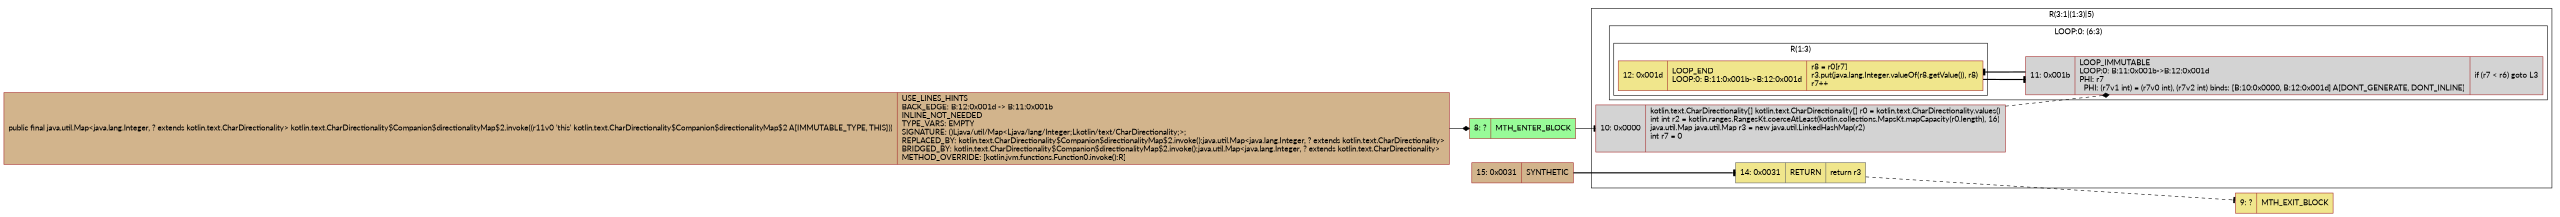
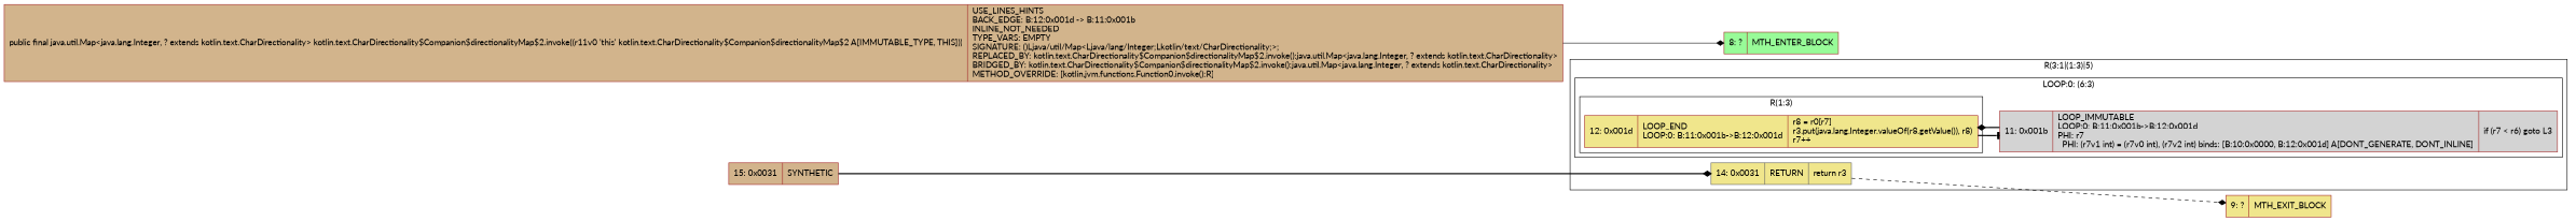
  digraph {
    fontname=Lato
    rankdir=LR
    node [color=brown fillcolor=khaki fontname=Lato shape=record style=filled]
    edge [arrowhead=diamond fontname=Lato style=bold]
    n1 [label="{12\:\ 0x001d|LOOP_END\lLOOP:0: B:11:0x001b\-\>B:12:0x001d\l|r8 = r0[r7]\lr3.put(java.lang.Integer.valueOf(r8.getValue()), r8)\lr7++\l}"]
    n2 [fillcolor=lightgrey label="{11\:\ 0x001b|LOOP_IMMUTABLE\lLOOP:0: B:11:0x001b\-\>B:12:0x001d\lPHI: r7 \l  PHI: (r7v1 int) = (r7v0 int), (r7v2 int) binds: [B:10:0x0000, B:12:0x001d] A[DONT_GENERATE, DONT_INLINE]\l|if (r7 \< r6) goto L3\l}"]
-   n3 [fillcolor=lightgrey label="{10\:\ 0x0000|kotlin.text.CharDirectionality[] kotlin.text.CharDirectionality[] r0 = kotlin.text.CharDirectionality.values()\lint int r2 = kotlin.ranges.RangesKt.coerceAtLeast(kotlin.collections.MapsKt.mapCapacity(r0.length), 16)\ljava.util.Map java.util.Map r3 = new java.util.LinkedHashMap(r2)\lint r7 = 0\l\l}"]
    n4 [color=gray40 label="{14\:\ 0x0031|RETURN\l|return r3\l}"]
    n5 [label="{9\:\ ?|MTH_EXIT_BLOCK\l}"]
    n6 [fillcolor=tan label="{15\:\ 0x0031|SYNTHETIC\l}"]
    n7 [fillcolor=palegreen label="{8\:\ ?|MTH_ENTER_BLOCK\l}"]
    n8 [fillcolor=tan label="{public final java.util.Map\<java.lang.Integer, ? extends kotlin.text.CharDirectionality\> kotlin.text.CharDirectionality$Companion$directionalityMap$2.invoke((r11v0 'this' kotlin.text.CharDirectionality$Companion$directionalityMap$2 A[IMMUTABLE_TYPE, THIS]))  | USE_LINES_HINTS\lBACK_EDGE: B:12:0x001d \-\> B:11:0x001b\lINLINE_NOT_NEEDED\lTYPE_VARS: EMPTY\lSIGNATURE: ()Ljava\/util\/Map\<Ljava\/lang\/Integer;Lkotlin\/text\/CharDirectionality;\>;\lREPLACED_BY: kotlin.text.CharDirectionality$Companion$directionalityMap$2.invoke():java.util.Map\<java.lang.Integer, ? extends kotlin.text.CharDirectionality\>\lBRIDGED_BY: kotlin.text.CharDirectionality$Companion$directionalityMap$2.invoke():java.util.Map\<java.lang.Integer, ? extends kotlin.text.CharDirectionality\>\lMETHOD_OVERRIDE: [kotlin.jvm.functions.Function0.invoke():R]\l}"]
    subgraph cluster_1 {
      label="R(3:1|(1:3)|5)"
-     n3
      n4
      subgraph cluster_2 {
        label="LOOP:0: (6:3)"
        n2
        subgraph cluster_3 {
          label="R(1:3)"
          n1
        }
      }
    }
    n1 -> n2 [arrowhead=tee]
-   n2 -> n1 [arrowhead=tee]
-   n3 -> n2 [style=dashed]
-   n4 -> n5 [arrowhead=tee style=dashed]
-   n6 -> n4 [arrowhead=tee]
-   n7 -> n3 [arrowhead=tee style=solid]
+   n2 -> n1
+   n4 -> n5 [style=dashed]
+   n6 -> n4
    n8 -> n7 [style=solid]
  }
